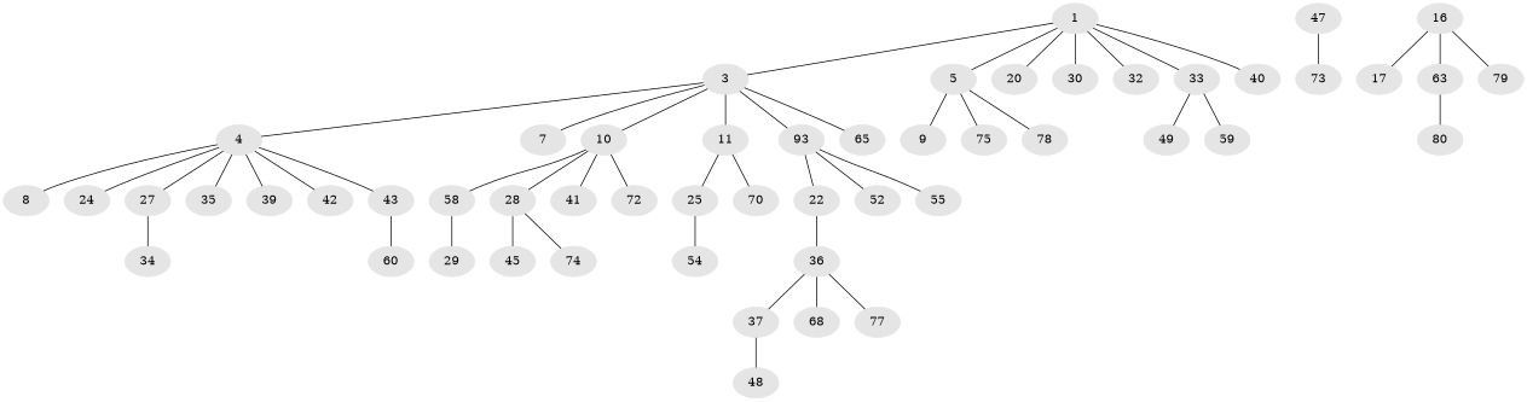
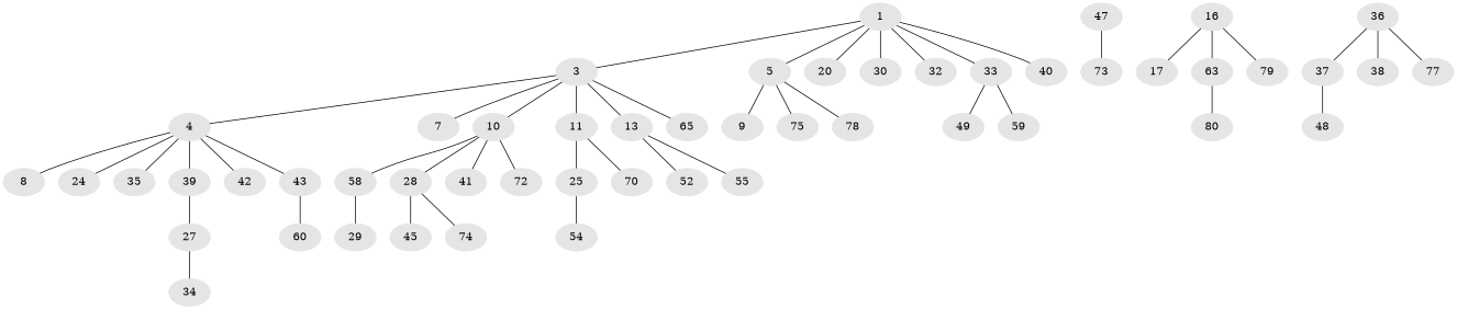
  graph {
    node [color=gray90 style=filled]
    1 [super="+2"]
    3 [super="+6"]
    5 [super="+69"]
    20
    30
    32 [super="+46"]
    33 [super="+56"]
    40
    4 [super="+21"]
    7
    10 [super="+19"]
    11 [super="+23"]
-   13 [super="+14" label=93]
+   13 [super="+14"]
    65
    9 [super="+15"]
    75
    78
    49 [super="+57"]
    59
    8
    24
    27 [super="+62"]
    35
    39 [super="+76"]
    42
    43
    n27 [label=58 super="+53"]
    28 [super="+31"]
    41
    72
    25
    70
-   22 [super="+26"]
    52
    55
    34
    60 [super="+67"]
    29 [super="+38"]
    45 [super="+64"]
    74
    54 [super="+66"]
    47 [super="+51"]
    73
    16 [super="+71"]
    17 [super="+58"]
    63
    79
    36 [super="+50"]
    80
    37 [super="+44"]
-   68
+   68 [label=38]
    77
    48 [super="+61"]
    1 -- 3
    1 -- 5
    1 -- 20
    1 -- 30
    1 -- 32
    1 -- 33
    1 -- 40
    3 -- 4
    3 -- 7
    3 -- 10
    3 -- 11
    3 -- 13
    3 -- 65
    5 -- 9
    5 -- 75
    5 -- 78
    33 -- 49
    33 -- 59
    4 -- 8
    4 -- 24
-   4 -- 27
+   39 -- 27
    4 -- 35
    4 -- 39
    4 -- 42
    4 -- 43
    10 -- n27
    10 -- 28
    10 -- 41
    10 -- 72
    11 -- 25
    11 -- 70
-   13 -- 22
    13 -- 52
    13 -- 55
    27 -- 34
    43 -- 60
    n27 -- 29
    28 -- 45
    28 -- 74
    25 -- 54
-   22 -- 36
    47 -- 73
    16 -- 17
    16 -- 63
    16 -- 79
    63 -- 80
    36 -- 37
    36 -- 68
    36 -- 77
    37 -- 48
  }
